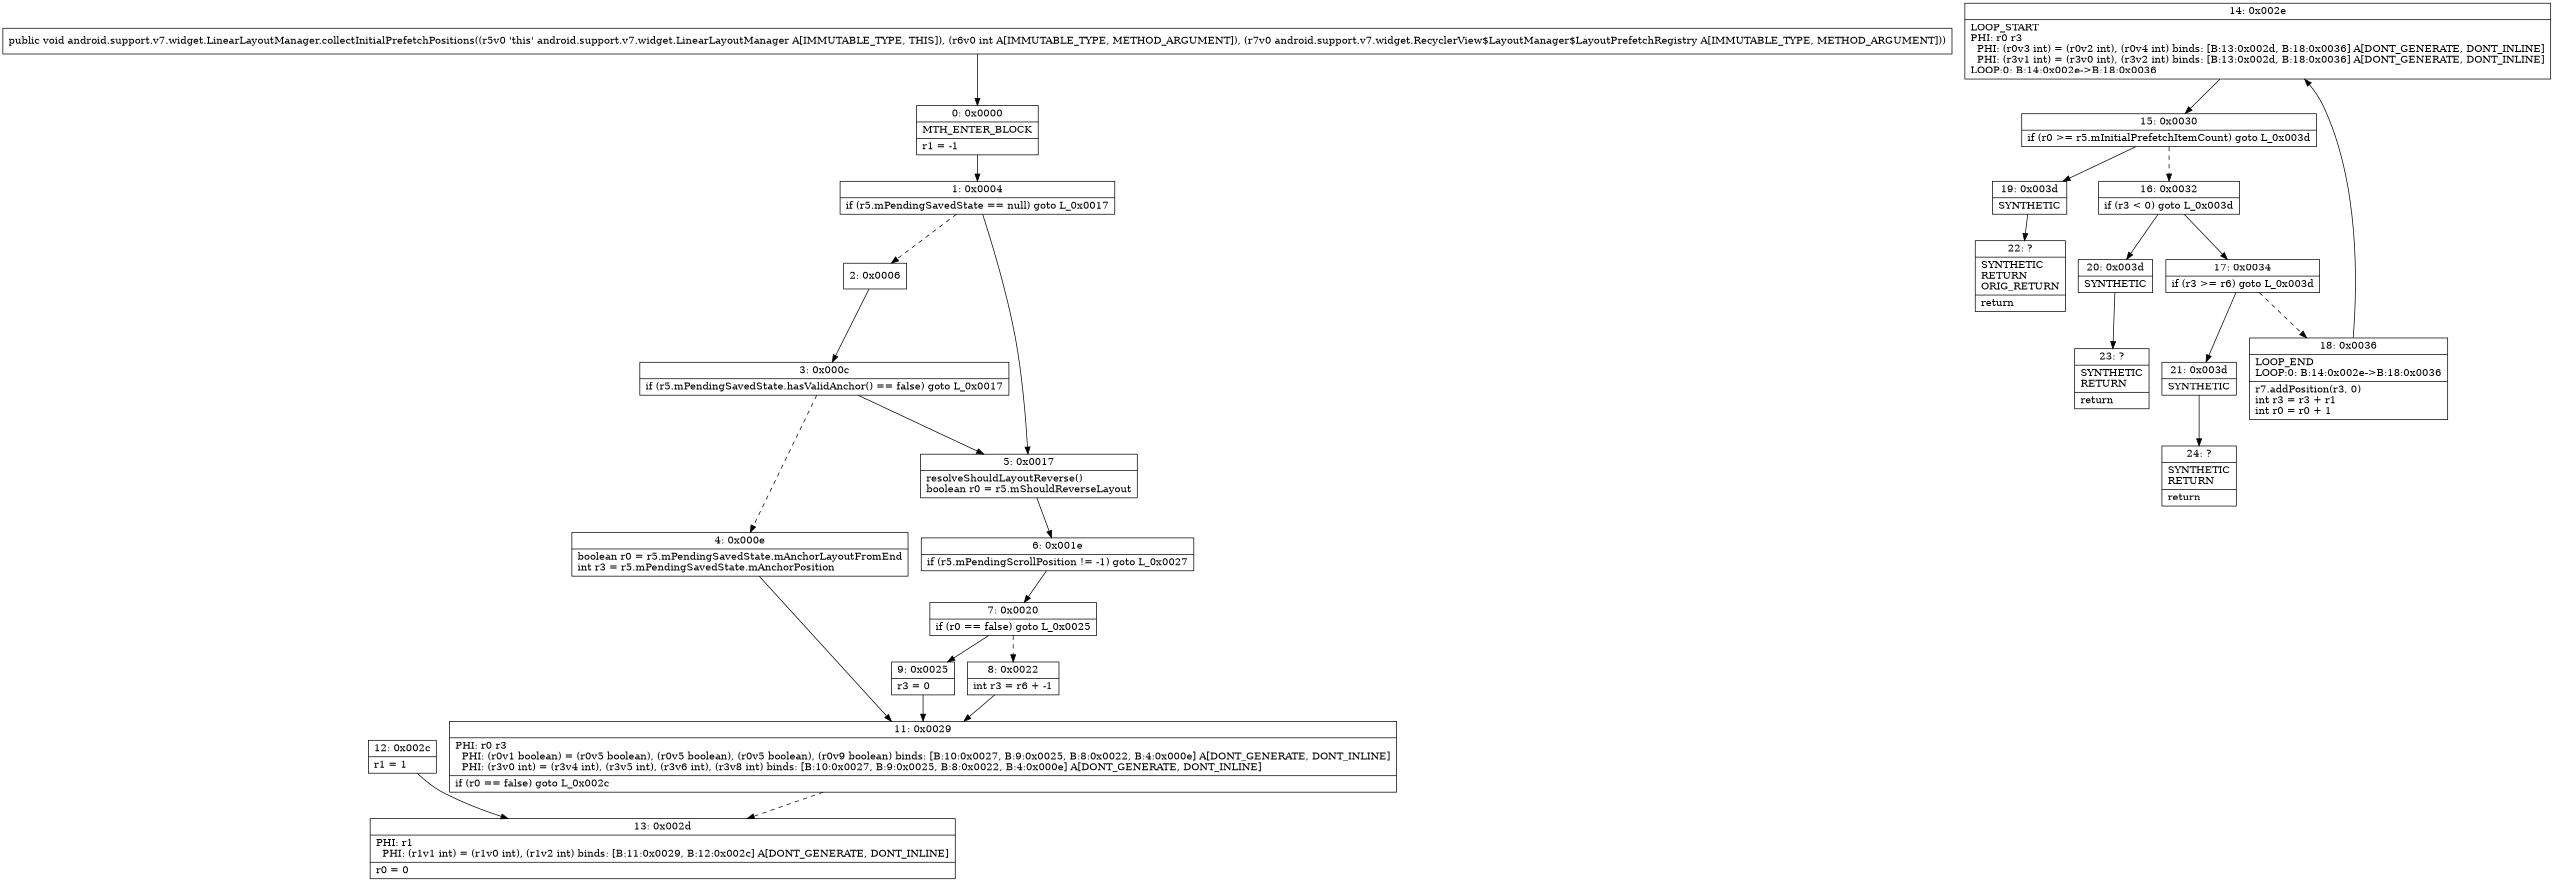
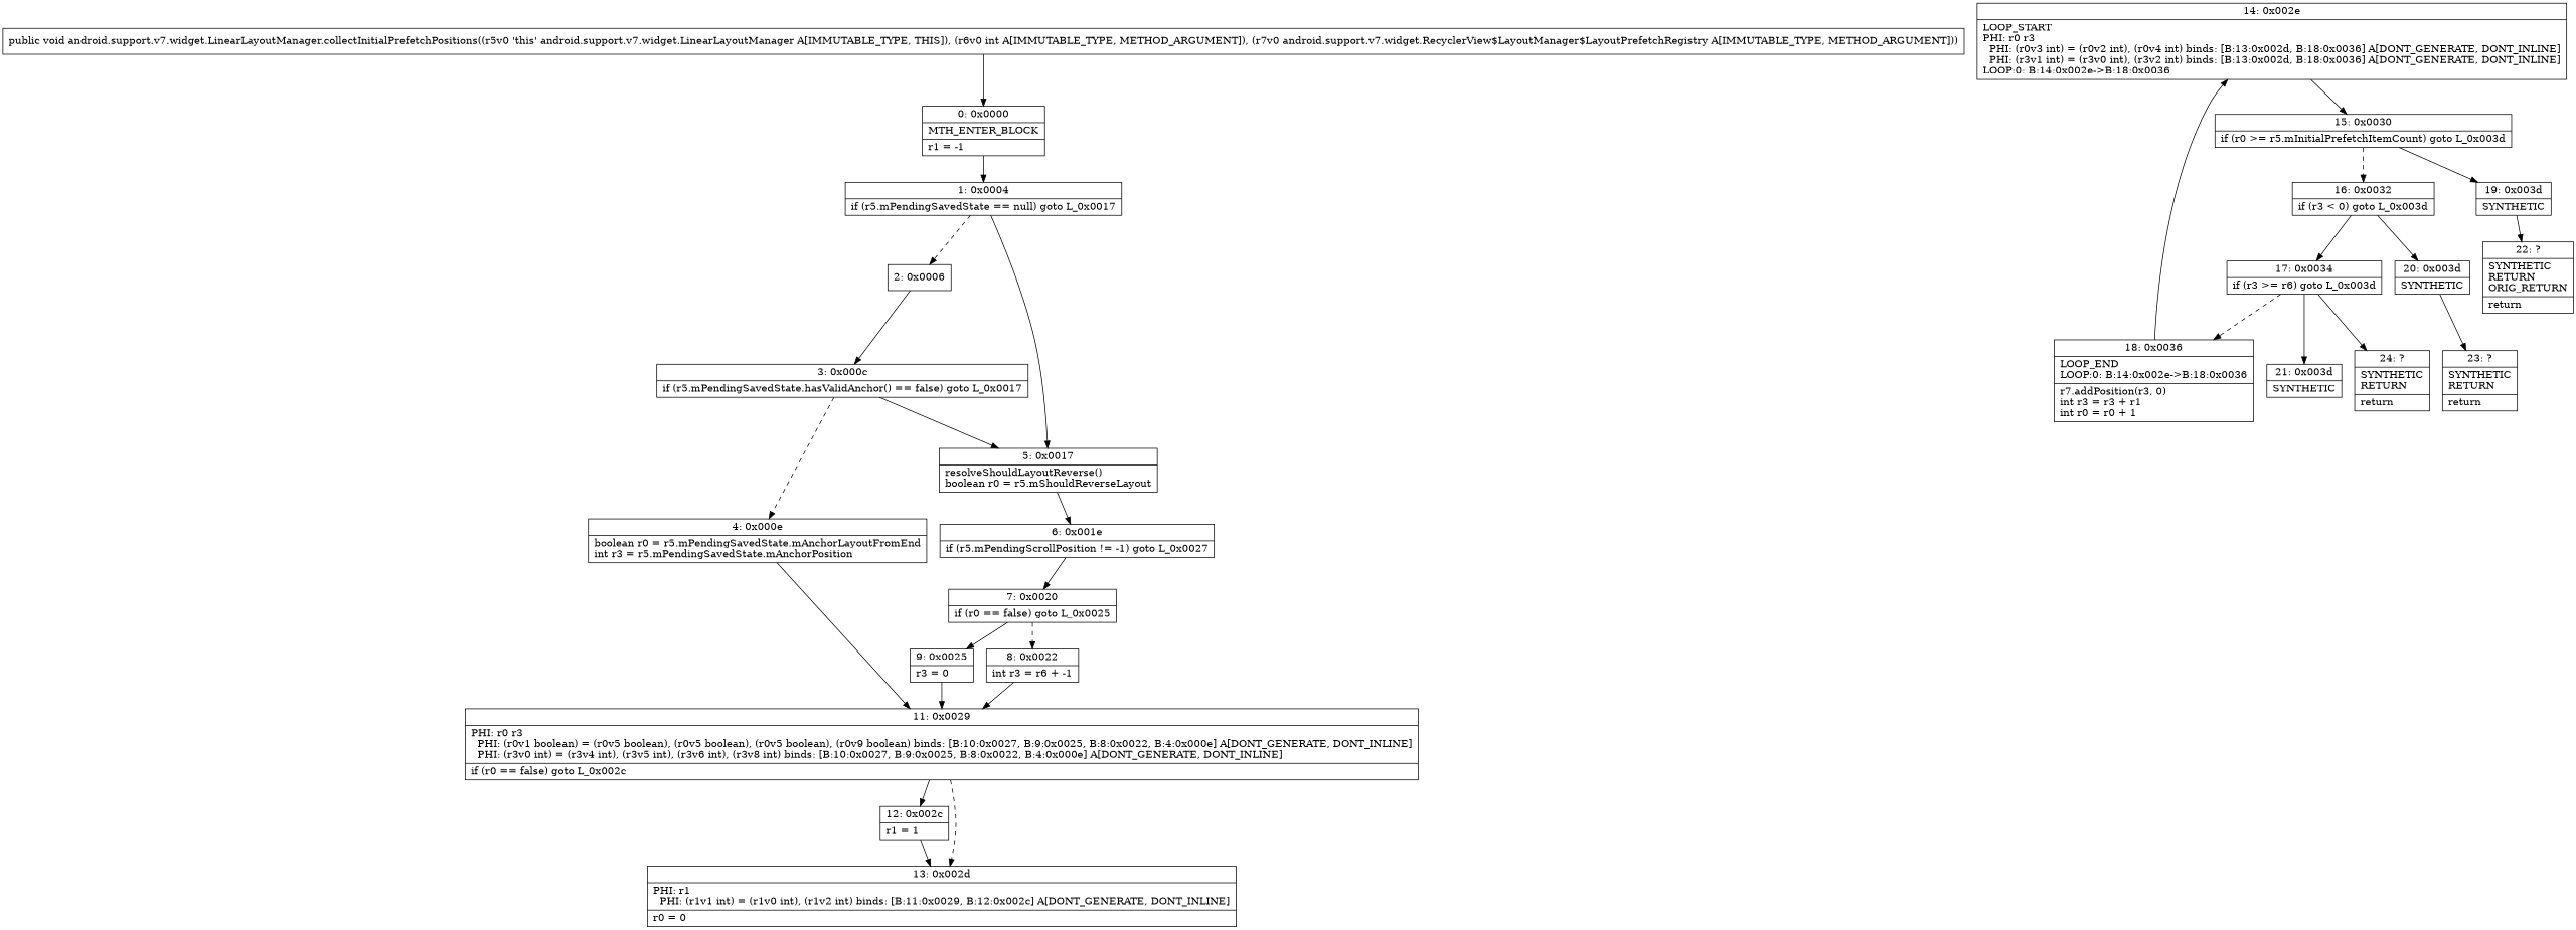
  digraph {
    node [shape=record]
    n1 [label="{0\:\ 0x0000|MTH_ENTER_BLOCK\l|r1 = \-1\l}"]
    n2 [label="{1\:\ 0x0004|if (r5.mPendingSavedState == null) goto L_0x0017\l}"]
    n3 [label="{2\:\ 0x0006}"]
    n4 [label="{5\:\ 0x0017|resolveShouldLayoutReverse()\lboolean r0 = r5.mShouldReverseLayout\l}"]
    n5 [label="{3\:\ 0x000c|if (r5.mPendingSavedState.hasValidAnchor() == false) goto L_0x0017\l}"]
    n6 [label="{6\:\ 0x001e|if (r5.mPendingScrollPosition != \-1) goto L_0x0027\l}"]
    n7 [label="{4\:\ 0x000e|boolean r0 = r5.mPendingSavedState.mAnchorLayoutFromEnd\lint r3 = r5.mPendingSavedState.mAnchorPosition\l}"]
    n8 [label="{11\:\ 0x0029|PHI: r0 r3 \l  PHI: (r0v1 boolean) = (r0v5 boolean), (r0v5 boolean), (r0v5 boolean), (r0v9 boolean) binds: [B:10:0x0027, B:9:0x0025, B:8:0x0022, B:4:0x000e] A[DONT_GENERATE, DONT_INLINE]\l  PHI: (r3v0 int) = (r3v4 int), (r3v5 int), (r3v6 int), (r3v8 int) binds: [B:10:0x0027, B:9:0x0025, B:8:0x0022, B:4:0x000e] A[DONT_GENERATE, DONT_INLINE]\l|if (r0 == false) goto L_0x002c\l}"]
    n9 [label="{12\:\ 0x002c|r1 = 1\l}"]
    n10 [label="{13\:\ 0x002d|PHI: r1 \l  PHI: (r1v1 int) = (r1v0 int), (r1v2 int) binds: [B:11:0x0029, B:12:0x002c] A[DONT_GENERATE, DONT_INLINE]\l|r0 = 0\l}"]
    n11 [label="{7\:\ 0x0020|if (r0 == false) goto L_0x0025\l}"]
    n12 [label="{8\:\ 0x0022|int r3 = r6 + \-1\l}"]
    n13 [label="{9\:\ 0x0025|r3 = 0\l}"]
    n14 [label="{14\:\ 0x002e|LOOP_START\lPHI: r0 r3 \l  PHI: (r0v3 int) = (r0v2 int), (r0v4 int) binds: [B:13:0x002d, B:18:0x0036] A[DONT_GENERATE, DONT_INLINE]\l  PHI: (r3v1 int) = (r3v0 int), (r3v2 int) binds: [B:13:0x002d, B:18:0x0036] A[DONT_GENERATE, DONT_INLINE]\lLOOP:0: B:14:0x002e\-\>B:18:0x0036\l}"]
    n15 [label="{15\:\ 0x0030|if (r0 \>= r5.mInitialPrefetchItemCount) goto L_0x003d\l}"]
    n16 [label="{16\:\ 0x0032|if (r3 \< 0) goto L_0x003d\l}"]
    n17 [label="{19\:\ 0x003d|SYNTHETIC\l}"]
    n18 [label="{17\:\ 0x0034|if (r3 \>= r6) goto L_0x003d\l}"]
    n19 [label="{20\:\ 0x003d|SYNTHETIC\l}"]
    n20 [label="{22\:\ ?|SYNTHETIC\lRETURN\lORIG_RETURN\l|return\l}"]
    n21 [label="{18\:\ 0x0036|LOOP_END\lLOOP:0: B:14:0x002e\-\>B:18:0x0036\l|r7.addPosition(r3, 0)\lint r3 = r3 + r1\lint r0 = r0 + 1\l}"]
    n22 [label="{21\:\ 0x003d|SYNTHETIC\l}"]
    n23 [label="{23\:\ ?|SYNTHETIC\lRETURN\l|return\l}"]
    n24 [label="{24\:\ ?|SYNTHETIC\lRETURN\l|return\l}"]
    n25 [label="{public void android.support.v7.widget.LinearLayoutManager.collectInitialPrefetchPositions((r5v0 'this' android.support.v7.widget.LinearLayoutManager A[IMMUTABLE_TYPE, THIS]), (r6v0 int A[IMMUTABLE_TYPE, METHOD_ARGUMENT]), (r7v0 android.support.v7.widget.RecyclerView$LayoutManager$LayoutPrefetchRegistry A[IMMUTABLE_TYPE, METHOD_ARGUMENT])) }"]
    n1 -> n2
    n2 -> n3 [style=dashed]
    n2 -> n4
    n3 -> n5
    n4 -> n6
    n5 -> n4
    n5 -> n7 [style=dashed]
    n6 -> n11 [style=solid]
    n7 -> n8
+   n8 -> n9
    n8 -> n10 [style=dashed]
    n9 -> n10
    n11 -> n12 [style=dashed]
    n11 -> n13
    n12 -> n8
    n13 -> n8
    n14 -> n15
    n15 -> n16 [style=dashed]
    n15 -> n17
    n16 -> n18 [style=solid]
    n16 -> n19
    n17 -> n20
    n18 -> n21 [style=dashed]
    n18 -> n22
    n19 -> n23
    n21 -> n14
-   n22 -> n24
+   n18 -> n24
    n25 -> n1
  }
